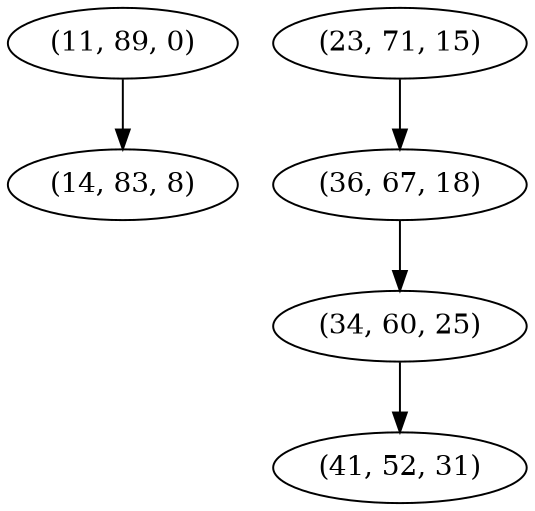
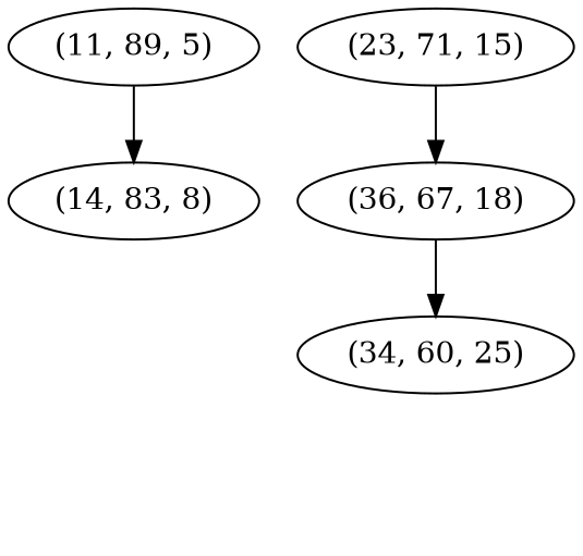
  digraph {
-   "(11, 89, 5)" [label="(11, 89, 0)"]
+   "(11, 89, 5)"
    "(14, 83, 8)"
    n3 [label="(36, 67, 18)"]
    "(23, 71, 15)"
    "(34, 60, 25)"
-   "(41, 52, 31)"
    "(11, 89, 5)" -> "(14, 83, 8)"
    n3 -> "(34, 60, 25)"
    "(23, 71, 15)" -> n3
-   "(34, 60, 25)" -> "(41, 52, 31)"
  }
